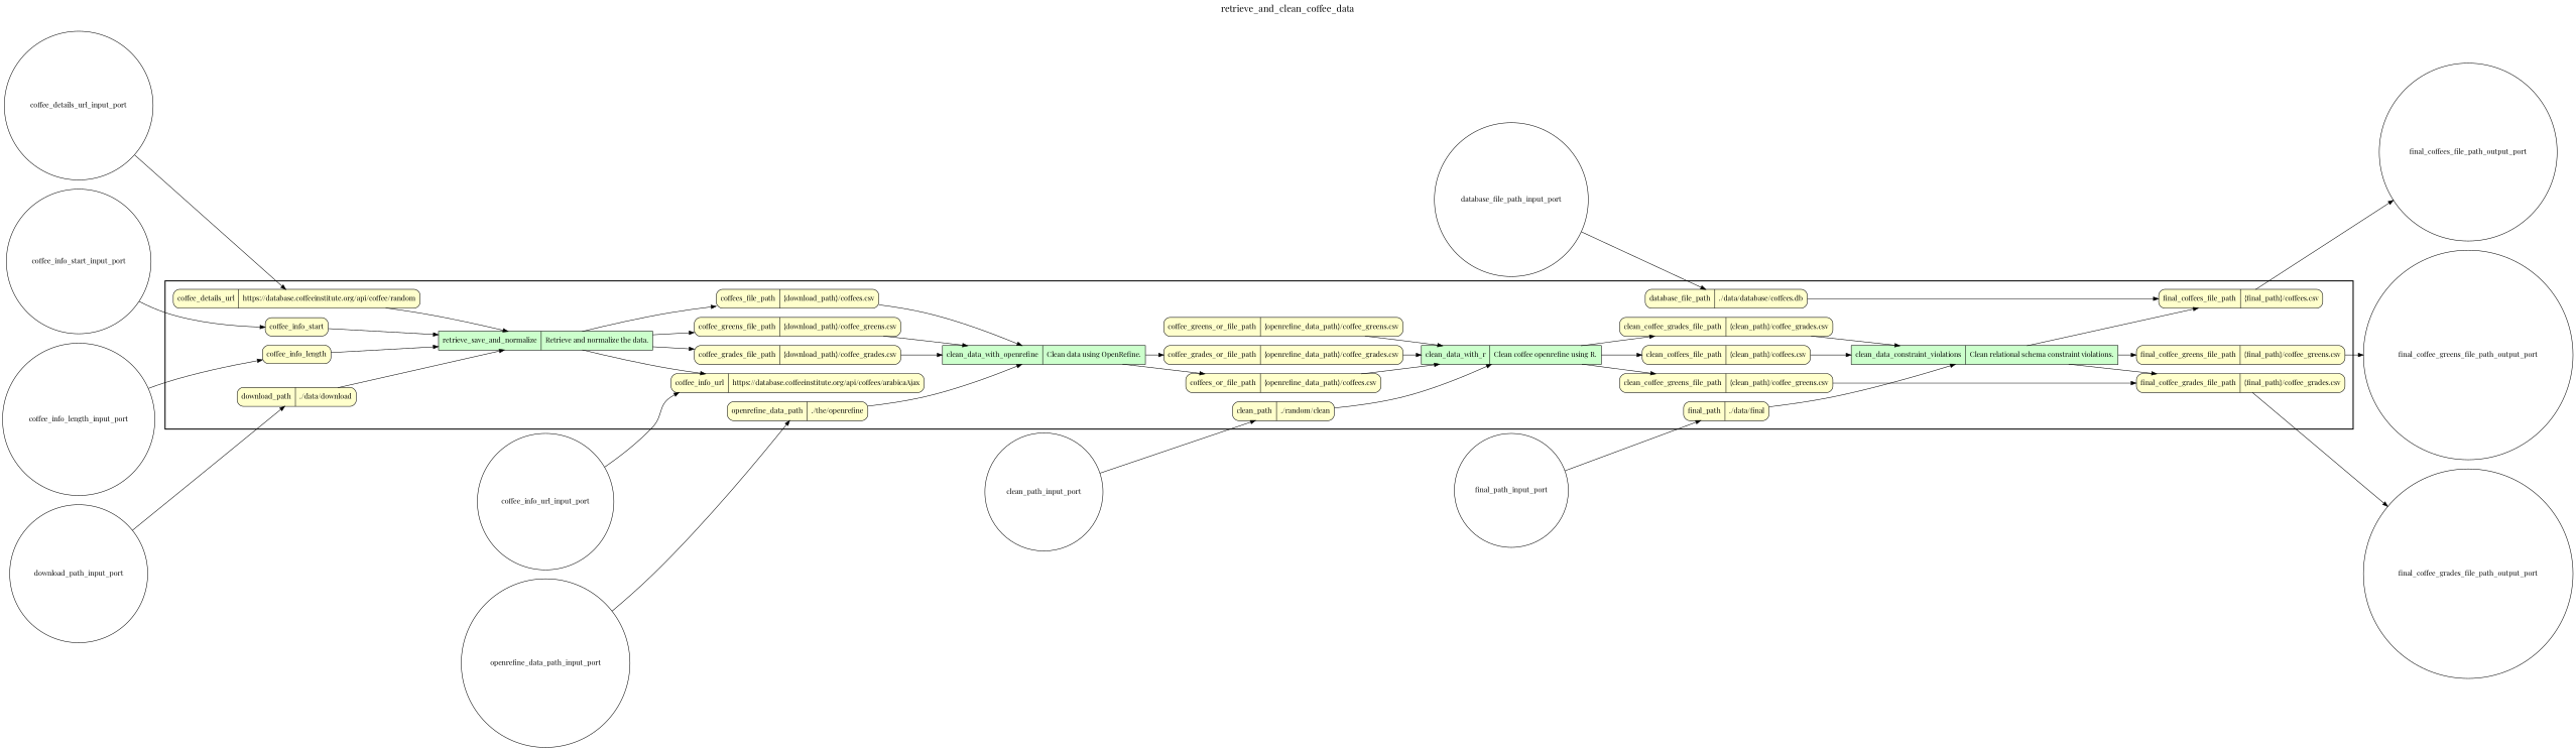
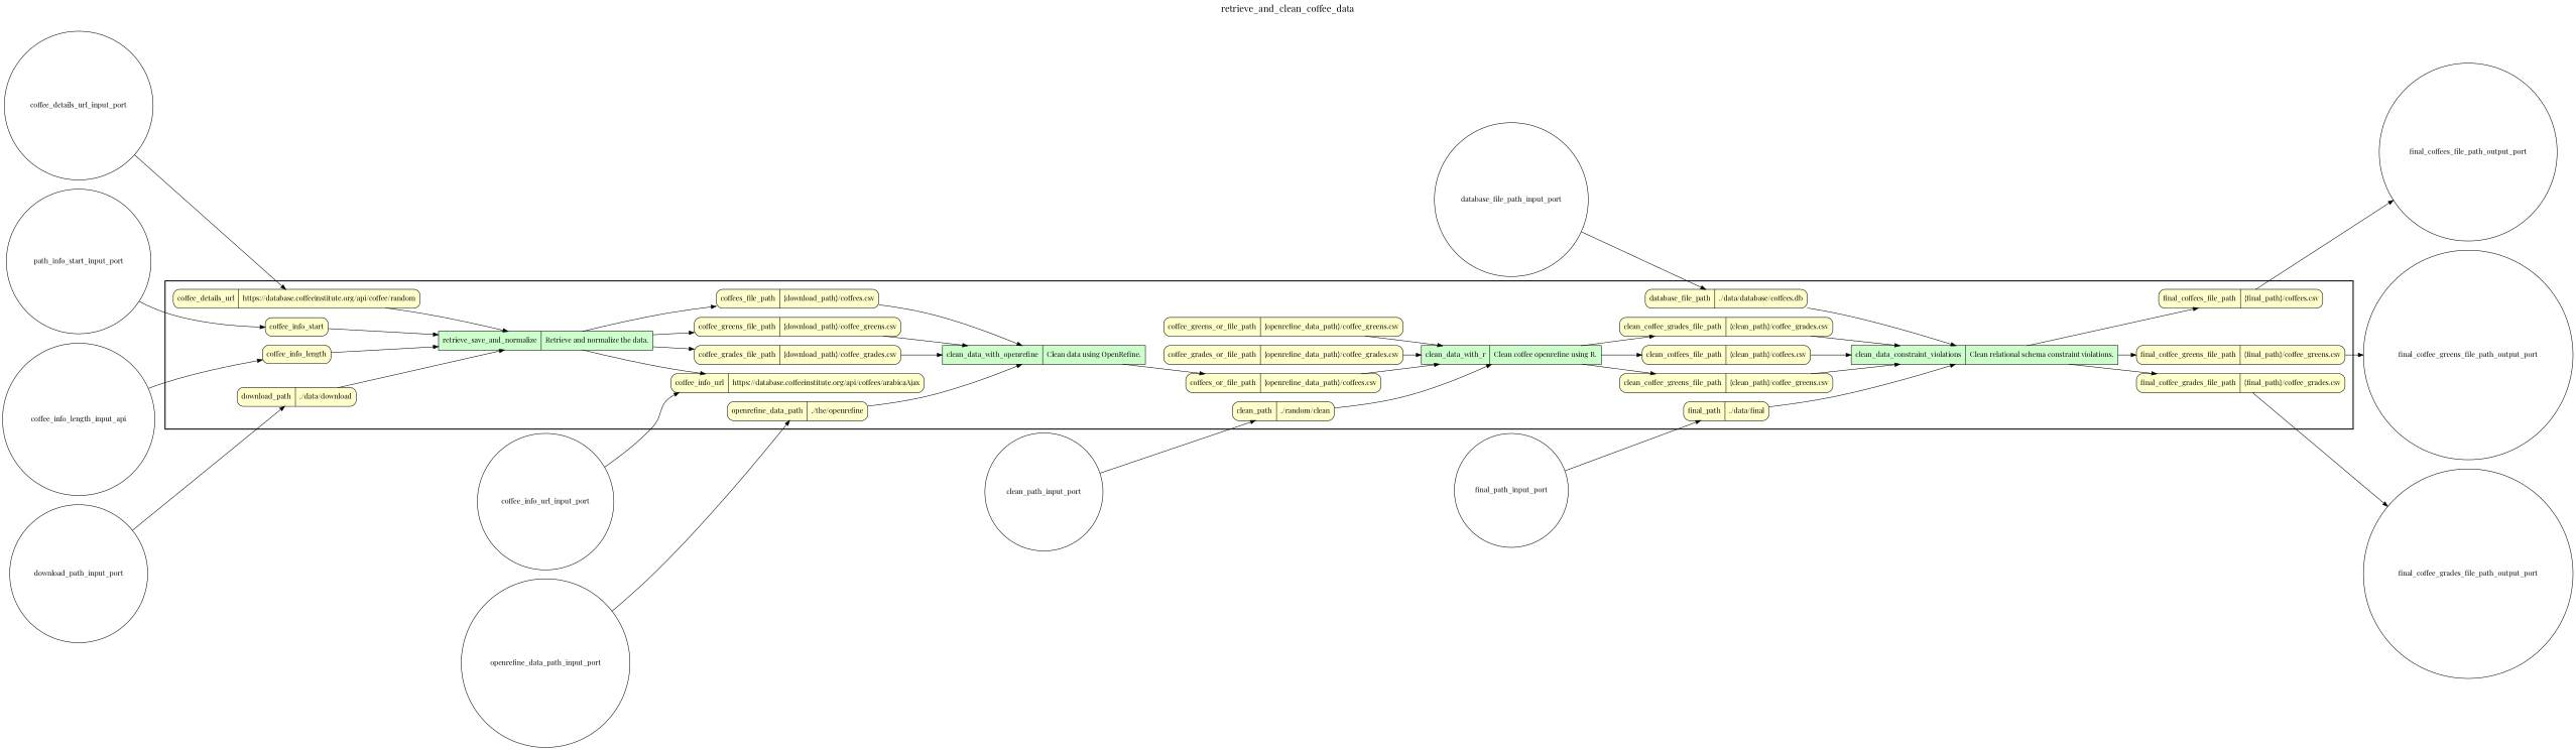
  digraph {
    fontname="Playfair Display"
    fontsize=18
    label=retrieve_and_clean_coffee_data
    labelloc=t
    rankdir=LR
    node [fillcolor="#FFFFCC" fontname="Playfair Display" peripheries=1 rankdir=LR shape=record style="rounded,filled"]
    edge [fontname="Playfair Display"]
    n1 [fillcolor="#CCFFCC" label="{<f0> retrieve_save_and_normalize |<f1> Retrieve and normalize the data.}" peripheries=2 style=filled]
    n2 [label="{<f0> coffees_file_path |<f1> \{download_path\}/coffees.csv}"]
    n3 [label="{<f0> coffee_grades_file_path |<f1> \{download_path\}/coffee_grades.csv}"]
    n4 [label="{<f0> coffee_greens_file_path |<f1> \{download_path\}/coffee_greens.csv}"]
    n5 [fillcolor="#CCFFCC" label="{<f0> clean_data_with_openrefine |<f1> Clean data using OpenRefine.}" peripheries=2 style=filled]
    n6 [label="{<f0> coffees_or_file_path |<f1> \{openrefine_data_path\}/coffees.csv}"]
    n7 [label="{<f0> coffee_grades_or_file_path |<f1> \{openrefine_data_path\}/coffee_grades.csv}"]
    n8 [label="{<f0> coffee_greens_or_file_path |<f1> \{openrefine_data_path\}/coffee_greens.csv}"]
    n9 [fillcolor="#CCFFCC" label="{<f0> clean_data_with_r |<f1> Clean coffee openrefine using R.}" peripheries=2 style=filled]
    n10 [label="{<f0> clean_coffees_file_path |<f1> \{clean_path\}/coffees.csv}"]
    n11 [label="{<f0> clean_coffee_grades_file_path |<f1> \{clean_path\}/coffee_grades.csv}"]
    n12 [label="{<f0> clean_coffee_greens_file_path |<f1> \{clean_path\}/coffee_greens.csv}"]
    n13 [fillcolor="#CCFFCC" label="{<f0> clean_data_constraint_violations |<f1> Clean relational schema constraint violations.}" peripheries=2 style=filled]
    n14 [label="{<f0> final_coffees_file_path |<f1> \{final_path\}/coffees.csv}"]
    n15 [label="{<f0> final_coffee_grades_file_path |<f1> \{final_path\}/coffee_grades.csv}"]
    n16 [label="{<f0> final_coffee_greens_file_path |<f1> \{final_path\}/coffee_greens.csv}"]
    n17 [label="{<f0> coffee_info_url |<f1> https\://database.coffeeinstitute.org/api/coffees/arabicaAjax}"]
    n18 [label="{<f0> coffee_details_url |<f1> https\://database.coffeeinstitute.org/api/coffee/random}"]
    coffee_info_start [shape=box rankdir=""]
    coffee_info_length [shape=box rankdir=""]
    n21 [label="{<f0> download_path |<f1> ./data/download}"]
    n22 [label="{<f0> openrefine_data_path |<f1> ./the/openrefine}"]
    n23 [label="{<f0> clean_path |<f1> ./random/clean}"]
    n24 [label="{<f0> database_file_path |<f1> ./data/database/coffees.db}"]
    n25 [label="{<f0> final_path |<f1> ./data/final}"]
    final_coffees_file_path_output_port [fillcolor="#FFFFFF" shape=circle width=0.2 rankdir=""]
    final_coffee_grades_file_path_output_port [fillcolor="#FFFFFF" shape=circle width=0.2 rankdir=""]
    final_coffee_greens_file_path_output_port [fillcolor="#FFFFFF" shape=circle width=0.2 rankdir=""]
    coffee_info_url_input_port [fillcolor="#FFFFFF" shape=circle width=0.2 rankdir=""]
    coffee_details_url_input_port [fillcolor="#FFFFFF" shape=circle width=0.2 rankdir=""]
-   coffee_info_start_input_port [fillcolor="#FFFFFF" shape=circle width=0.2 rankdir=""]
-   coffee_info_length_input_port [fillcolor="#FFFFFF" shape=circle width=0.2 rankdir=""]
+   coffee_info_start_input_port [fillcolor="#FFFFFF" shape=circle width=0.2 label=path_info_start_input_port rankdir=""]
+   coffee_info_length_input_port [fillcolor="#FFFFFF" shape=circle width=0.2 label=coffee_info_length_input_api rankdir=""]
    download_path_input_port [fillcolor="#FFFFFF" shape=circle width=0.2 rankdir=""]
    openrefine_data_path_input_port [fillcolor="#FFFFFF" shape=circle width=0.2 rankdir=""]
    clean_path_input_port [fillcolor="#FFFFFF" shape=circle width=0.2 rankdir=""]
    database_file_path_input_port [fillcolor="#FFFFFF" shape=circle width=0.2 rankdir=""]
    final_path_input_port [fillcolor="#FFFFFF" shape=circle width=0.2 rankdir=""]
    subgraph cluster_1 {
      color=black
      label=""
      penwidth=2
      subgraph cluster_2 {
        color=black
        label=""
        penwidth=0
        n1
        n2
        n3
        n4
        n5
        n6
        n7
        n8
        n9
        n10
        n11
        n12
        n13
        n14
        n15
        n16
        n17
        n18
        coffee_info_start
        coffee_info_length
        n21
        n22
        n23
        n24
        n25
      }
    }
    n1 -> n2
    n1 -> n3
    n1 -> n4
    n1 -> n17
    n2 -> n5
    n3 -> n5
    n4 -> n5
    n5 -> n6
-   n5 -> n7
    n6 -> n9
    n7 -> n9
    n8 -> n9
    n9 -> n10
    n9 -> n11
    n9 -> n12
    n10 -> n13
    n11 -> n13
-   n12 -> n15
+   n12 -> n13
    n13 -> n14
    n13 -> n15
    n13 -> n16
    n14 -> final_coffees_file_path_output_port
    n15 -> final_coffee_grades_file_path_output_port
    n16 -> final_coffee_greens_file_path_output_port
    n18 -> n1
    coffee_info_start -> n1
    coffee_info_length -> n1
    n21 -> n1
    n22 -> n5
    n23 -> n9
-   n24 -> n14
+   n24 -> n13
    n25 -> n13
    coffee_info_url_input_port -> n17
    coffee_details_url_input_port -> n18
    coffee_info_start_input_port -> coffee_info_start
    coffee_info_length_input_port -> coffee_info_length
    download_path_input_port -> n21
    openrefine_data_path_input_port -> n22
    clean_path_input_port -> n23
    database_file_path_input_port -> n24
    final_path_input_port -> n25
  }
